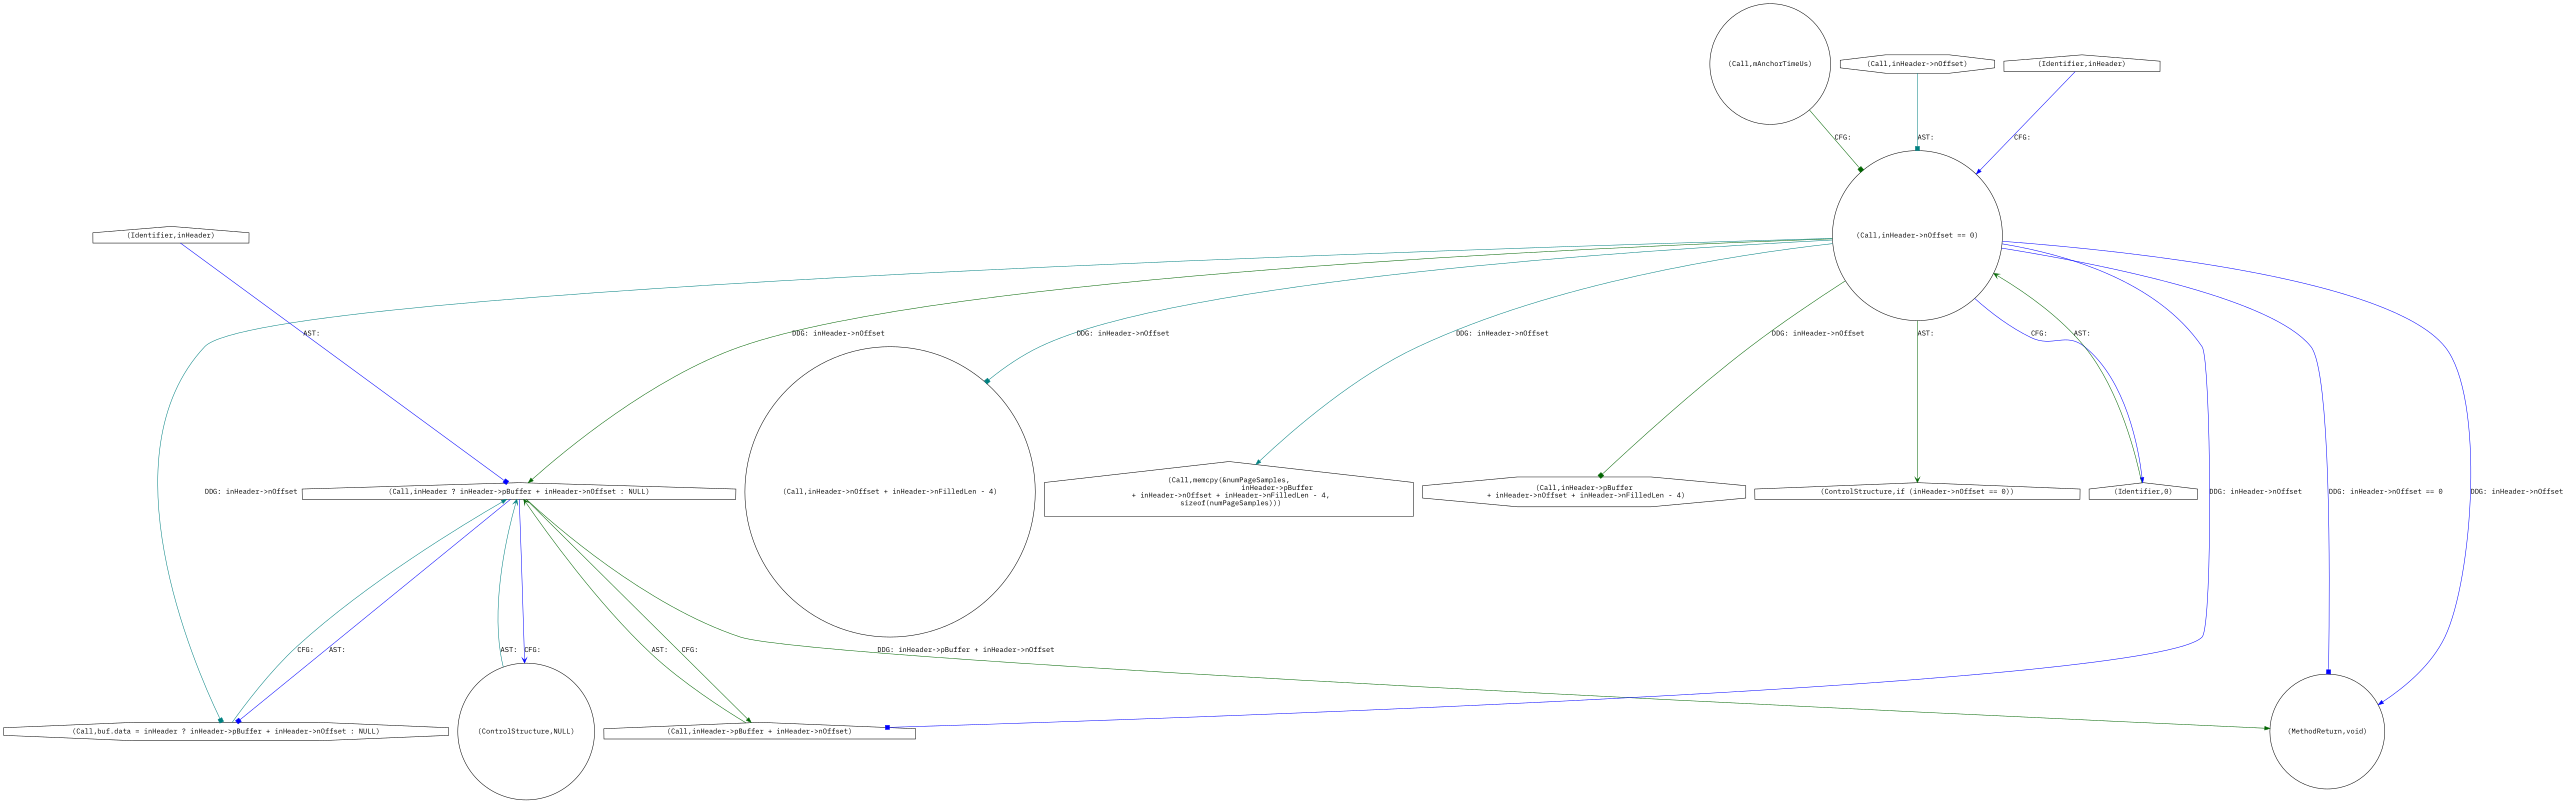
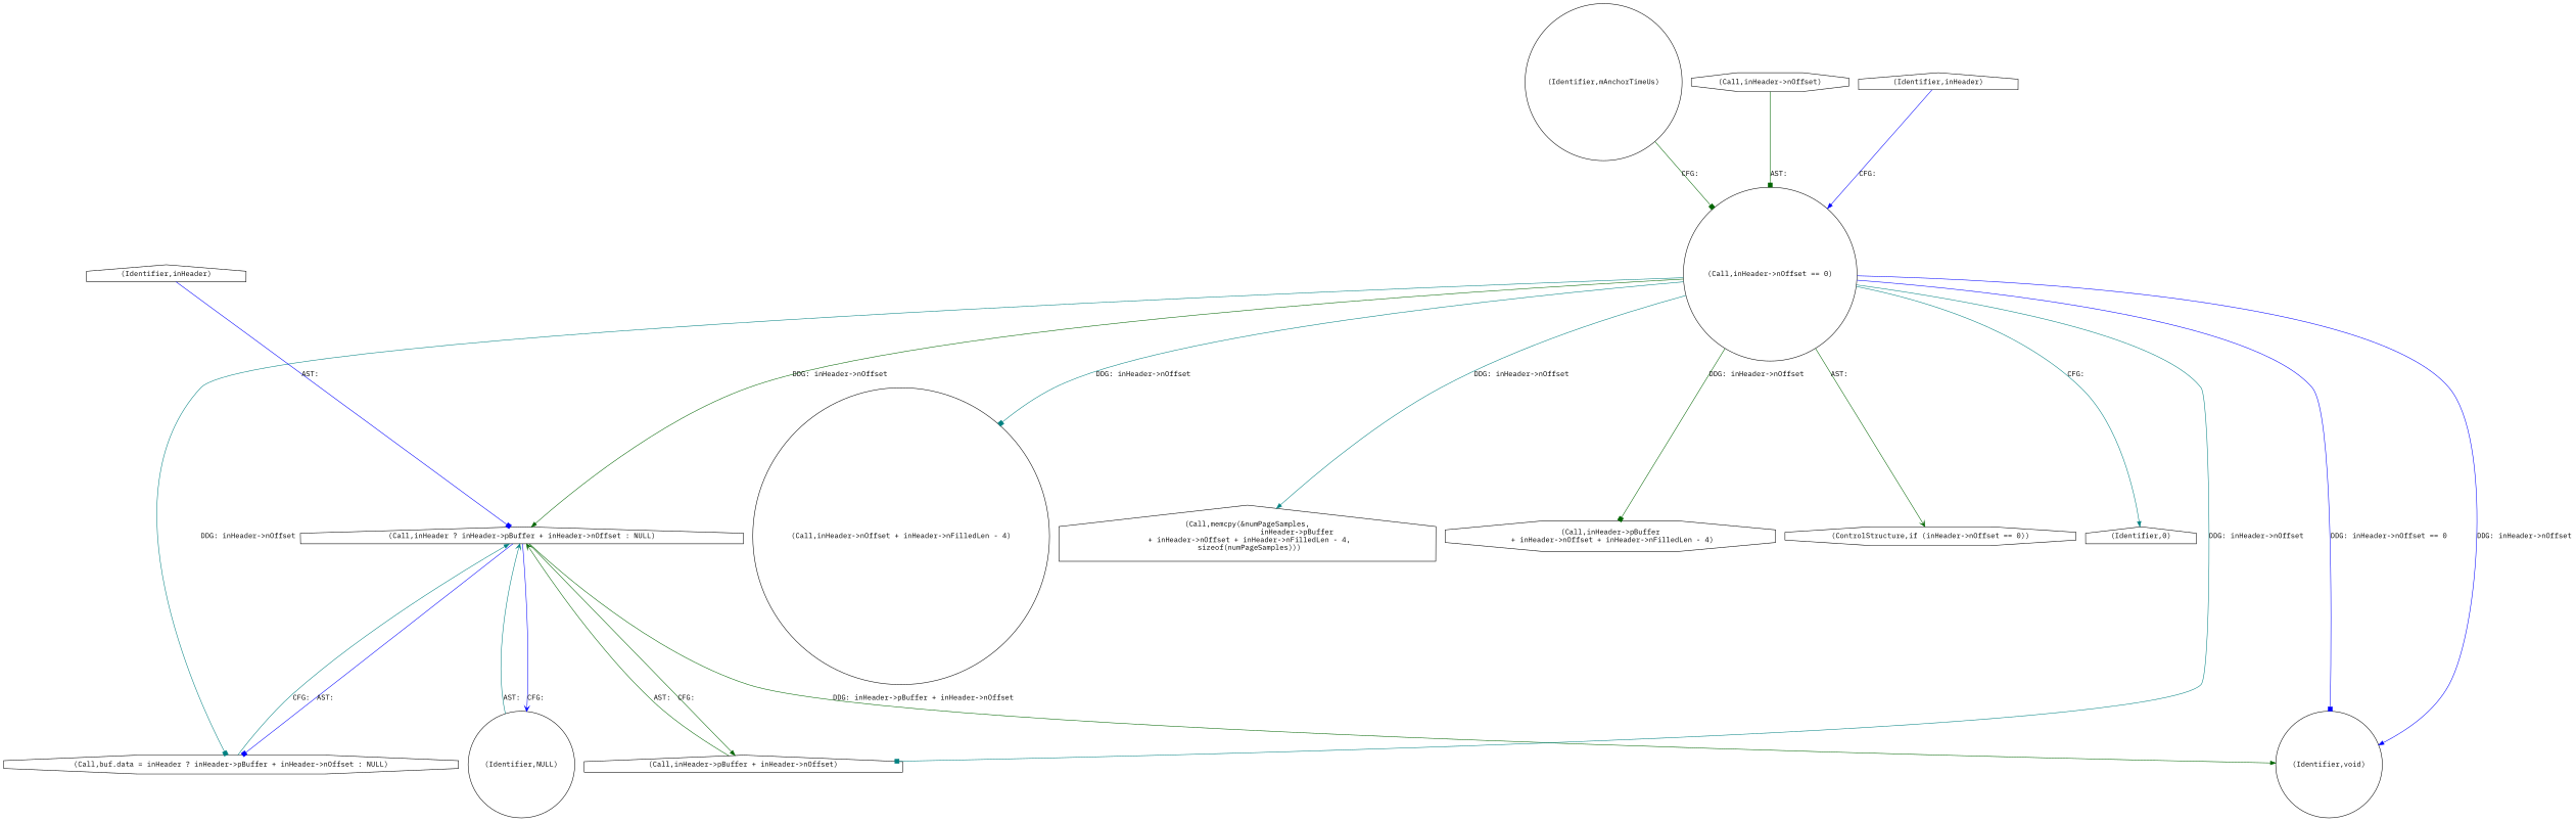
  digraph {
    fontname="IBM Plex Mono"
    node [fontname="IBM Plex Mono" shape=house]
    edge [arrowhead=box color=darkgreen fontname="IBM Plex Mono"]
    n1 [label="(Call,inHeader ? inHeader->pBuffer + inHeader->nOffset : NULL)"]
-   n2 [label="(MethodReturn,void)" shape=circle]
+   n2 [label="(Identifier,void)" shape=circle]
    n3 [label="(Call,buf.data = inHeader ? inHeader->pBuffer + inHeader->nOffset : NULL)" shape=octagon]
    n4 [label="(Call,inHeader->pBuffer + inHeader->nOffset)"]
-   n5 [label="(ControlStructure,NULL)" shape=circle]
+   n5 [label="(Identifier,NULL)" shape=circle]
    n6 [label="(Call,inHeader->nOffset == 0)" shape=circle]
    n7 [label="(Call,inHeader->nOffset + inHeader->nFilledLen - 4)" shape=circle]
    n8 [label="(Call,memcpy(&numPageSamples,\n                       inHeader->pBuffer\n + inHeader->nOffset + inHeader->nFilledLen - 4,\n sizeof(numPageSamples)))"]
    n9 [label="(Call,inHeader->pBuffer\n + inHeader->nOffset + inHeader->nFilledLen - 4)" shape=octagon]
-   n10 [label="(ControlStructure,if (inHeader->nOffset == 0))"]
+   n10 [label="(ControlStructure,if (inHeader->nOffset == 0))" shape=octagon]
    n11 [label="(Identifier,0)"]
-   n12 [label="(Call,mAnchorTimeUs)" shape=circle]
+   n12 [label="(Identifier,mAnchorTimeUs)" shape=circle]
    n13 [label="(Call,inHeader->nOffset)" shape=octagon]
    n14 [label="(Identifier,inHeader)"]
    n15 [label="(Identifier,inHeader)"]
    n1 -> n2 [arrowhead=normal label="DDG: inHeader->pBuffer + inHeader->nOffset"]
    n1 -> n3 [color=blue label="AST: "]
    n1 -> n4 [arrowhead=normal label="CFG: "]
    n1 -> n5 [arrowhead=vee color=blue label="CFG: "]
    n3 -> n1 [arrowhead=normal color=teal label="CFG: "]
    n4 -> n1 [arrowhead=vee label="AST: "]
    n5 -> n1 [arrowhead=vee color=teal label="AST: "]
    n6 -> n1 [arrowhead=normal label="DDG: inHeader->nOffset"]
    n6 -> n2 [color=blue label="DDG: inHeader->nOffset == 0"]
    n6 -> n2 [arrowhead=normal color=blue label="DDG: inHeader->nOffset"]
    n6 -> n3 [color=teal label="DDG: inHeader->nOffset"]
-   n6 -> n4 [color=blue label="DDG: inHeader->nOffset"]
+   n6 -> n4 [color=teal label="DDG: inHeader->nOffset"]
    n6 -> n7 [color=teal label="DDG: inHeader->nOffset"]
    n6 -> n8 [arrowhead=normal color=teal label="DDG: inHeader->nOffset"]
    n6 -> n9 [label="DDG: inHeader->nOffset"]
    n6 -> n10 [arrowhead=vee label="AST: "]
-   n6 -> n11 [arrowhead=normal color=blue label="CFG: "]
-   n11 -> n6 [arrowhead=vee label="AST: "]
+   n6 -> n11 [arrowhead=normal color=teal label="CFG: "]
    n12 -> n6 [label="CFG: "]
-   n13 -> n6 [color=teal label="AST: "]
+   n13 -> n6 [label="AST: "]
    n14 -> n6 [arrowhead=normal color=blue label="CFG: "]
    n15 -> n1 [color=blue label="AST: "]
  }
